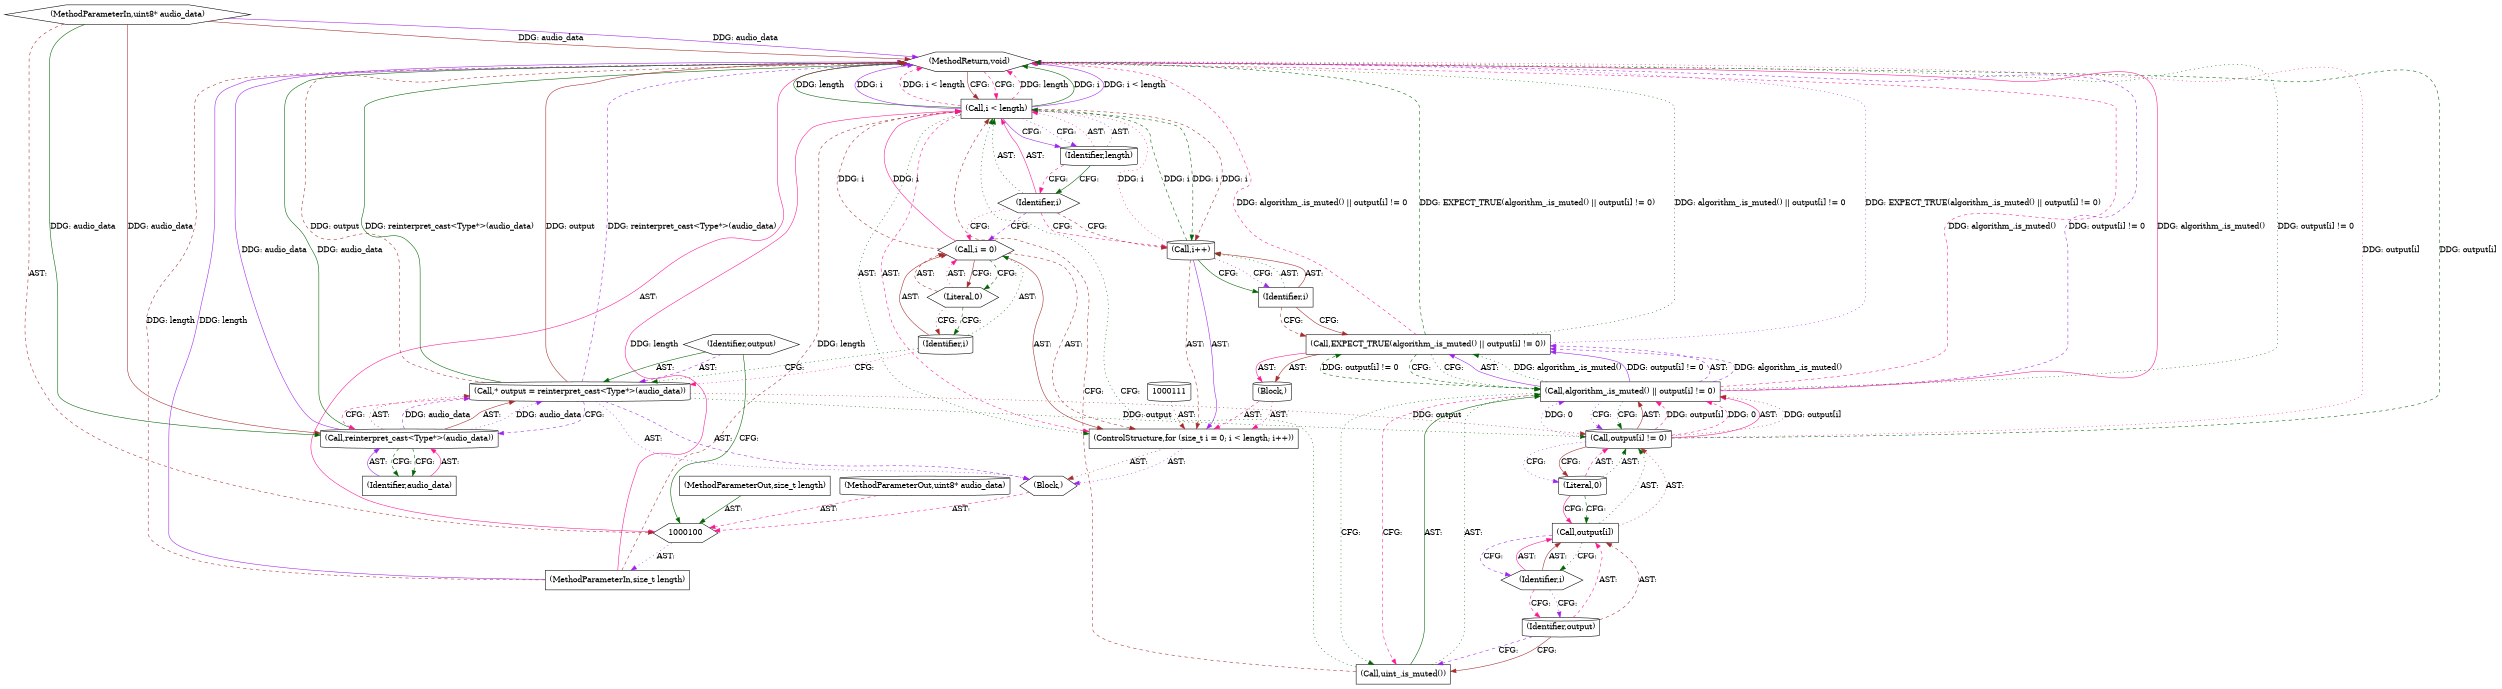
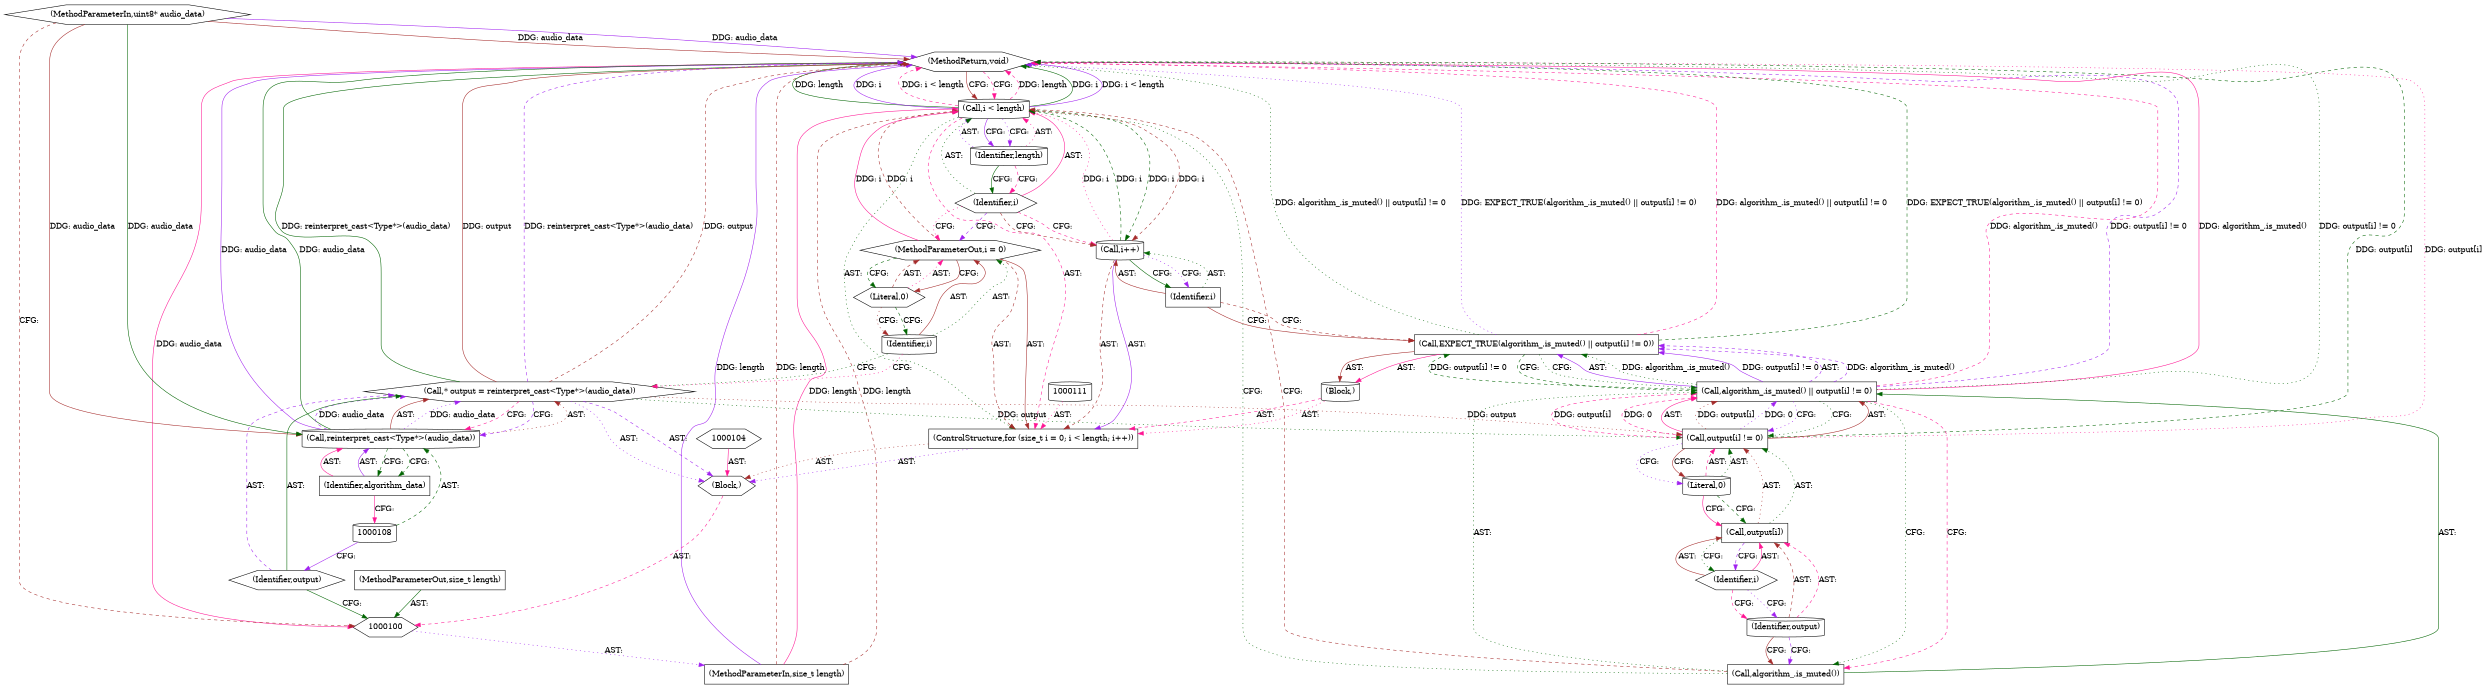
  digraph {
    node [shape=cylinder]
    edge [color=darkgreen style=dashed]
    n1 [label="(MethodReturn,void)" shape=hexagon]
-   n2 [label="(Call,i < length)" shape=box]
+   n2 [label="(Call,i < length)"]
    1000100 [shape=hexagon]
    n4 [label="(ControlStructure,for (size_t i = 0; i < length; i++))" shape=box]
    n5 [label="(Identifier,length)"]
    n6 [label="(Call,i++)"]
    n7 [label="(MethodParameterIn,size_t length)" shape=box]
    n8 [label="(MethodParameterIn,uint8* audio_data)" shape=hexagon]
    n9 [label="(Call,reinterpret_cast<Type*>(audio_data))"]
-   n10 [label="(Call,* output = reinterpret_cast<Type*>(audio_data))"]
-   n11 [label="(Identifier,audio_data)" shape=box]
-   n12 [label="(MethodParameterOut,uint8* audio_data)"]
+   n10 [label="(Call,* output = reinterpret_cast<Type*>(audio_data))" shape=hexagon]
+   n11 [label="(Identifier,algorithm_data)" shape=box]
    n13 [label="(MethodParameterOut,size_t length)" shape=box]
    n14 [label="(Block,)" shape=hexagon]
    n15 [label="(Identifier,output)" shape=hexagon]
-   n16 [label="(Call,output[i] != 0)"]
+   n16 [label="(Call,output[i] != 0)" shape=box]
+   1000108
    n18 [label="(Call,algorithm_.is_muted() || output[i] != 0)" shape=box]
    n19 [label="(Literal,0)"]
-   n20 [label="(Call,i = 0)" shape=hexagon]
+   n20 [label="(MethodParameterOut,i = 0)" shape=hexagon]
    n21 [label="(Literal,0)" shape=hexagon]
    n22 [label="(Identifier,i)"]
    n23 [label="(Identifier,i)" shape=hexagon]
    n24 [label="(Identifier,i)" shape=box]
    n25 [label="(Call,EXPECT_TRUE(algorithm_.is_muted() || output[i] != 0))" shape=box]
    n26 [label="(Block,)"]
-   n27 [label="(Call,uint_.is_muted())" shape=box]
+   n27 [label="(Call,algorithm_.is_muted())" shape=box]
    n28 [label="(Call,output[i])" shape=box]
    n29 [label="(Identifier,i)" shape=hexagon]
    n30 [label="(Identifier,output)"]
+   1000104 [shape=hexagon]
    1000111
    n1 -> n2 [color=brown label="CFG: " style=solid]
    n1 -> n2 [color=deeppink label="CFG: "]
-   n1 -> 1000100 [color=deeppink label="AST: " style=solid]
+   n1 -> 1000100 [color=deeppink label="DDG: audio_data" style=solid]
    n2 -> n1 [color=deeppink label="DDG: length"]
    n2 -> n1 [label="DDG: i" style=solid]
    n2 -> n1 [color=purple label="DDG: i < length" style=solid]
    n2 -> n1 [label="DDG: length" style=solid]
    n2 -> n1 [color=purple label="DDG: i" style=solid]
    n2 -> n1 [color=deeppink label="DDG: i < length"]
    n2 -> n4 [color=deeppink label="AST: "]
    n2 -> n4 [label="AST: " style=dotted]
    n2 -> n5 [color=purple label="CFG: " style=solid]
    n2 -> n5 [color=purple label="CFG: " style=dotted]
    n2 -> n6 [label="DDG: i"]
    n2 -> n6 [color=brown label="DDG: i"]
    1000100 -> n7 [color=purple label="AST: " style=dotted]
    n4 -> n14 [color=brown label="AST: " style=dotted]
    n4 -> n14 [color=purple label="AST: " style=dotted]
    n5 -> n2 [color=deeppink label="AST: " style=dotted]
    n5 -> n2 [color=purple label="AST: " style=dotted]
    n5 -> n23 [color=deeppink label="CFG: "]
    n5 -> n23 [label="CFG: " style=solid]
    n6 -> n2 [color=deeppink label="DDG: i" style=dotted]
    n6 -> n2 [label="DDG: i"]
    n6 -> n4 [color=purple label="AST: " style=solid]
    n6 -> n4 [color=brown label="AST: "]
    n6 -> n24 [label="CFG: " style=solid]
    n6 -> n24 [color=purple label="CFG: " style=dotted]
    n7 -> n1 [color=purple label="DDG: length" style=solid]
    n7 -> n1 [color=brown label="DDG: length"]
    n7 -> n2 [color=deeppink label="DDG: length" style=solid]
    n7 -> n2 [color=brown label="DDG: length"]
    n8 -> n1 [color=purple label="DDG: audio_data" style=solid]
    n8 -> n1 [color=brown label="DDG: audio_data" style=solid]
-   n8 -> 1000100 [color=brown label="AST: "]
+   n8 -> 1000100 [color=brown label="CFG: "]
    n8 -> n9 [color=brown label="DDG: audio_data" style=solid]
    n8 -> n9 [label="DDG: audio_data" style=solid]
    n9 -> n1 [color=purple label="DDG: audio_data" style=solid]
    n9 -> n1 [label="DDG: audio_data" style=solid]
    n9 -> n10 [color=brown label="AST: " style=dotted]
    n9 -> n10 [color=purple label="DDG: audio_data"]
    n9 -> n10 [color=brown label="AST: " style=solid]
    n9 -> n10 [color=purple label="DDG: audio_data" style=dotted]
    n9 -> n11 [label="CFG: "]
    n9 -> n11 [label="CFG: "]
    n10 -> n1 [label="DDG: reinterpret_cast<Type*>(audio_data)" style=solid]
    n10 -> n1 [color=brown label="DDG: output" style=solid]
    n10 -> n1 [color=purple label="DDG: reinterpret_cast<Type*>(audio_data)"]
    n10 -> n1 [color=brown label="DDG: output"]
    n10 -> n9 [color=deeppink label="CFG: "]
    n10 -> n9 [color=purple label="CFG: "]
    n10 -> n14 [color=purple label="AST: "]
    n10 -> n14 [color=purple label="AST: " style=dotted]
    n10 -> n16 [label="DDG: output" style=dotted]
    n10 -> n16 [color=brown label="DDG: output" style=dotted]
    n11 -> n9 [color=deeppink label="AST: " style=solid]
    n11 -> n9 [color=purple label="AST: " style=solid]
-   n12 -> 1000100 [color=deeppink label="AST: "]
+   n11 -> 1000108 [color=deeppink label="CFG: " style=solid]
    n13 -> 1000100 [label="AST: " style=solid]
    n14 -> 1000100 [color=deeppink label="AST: "]
    n15 -> 1000100 [label="CFG: " style=solid]
    n15 -> n10 [color=purple label="AST: "]
    n15 -> n10 [label="AST: " style=solid]
    n16 -> n1 [color=deeppink label="DDG: output[i]" style=dotted]
    n16 -> n1 [label="DDG: output[i]"]
    n16 -> n18 [color=brown label="AST: " style=solid]
    n16 -> n18 [color=deeppink label="DDG: output[i]"]
    n16 -> n18 [color=deeppink label="DDG: 0"]
    n16 -> n18 [color=deeppink label="AST: " style=solid]
    n16 -> n18 [color=brown label="DDG: output[i]" style=dotted]
    n16 -> n18 [color=purple label="DDG: 0" style=dotted]
    n16 -> n19 [color=purple label="CFG: " style=dotted]
    n16 -> n19 [color=brown label="CFG: " style=solid]
+   1000108 -> n9 [label="AST: "]
+   1000108 -> n15 [color=purple label="CFG: " style=solid]
    n18 -> n1 [color=deeppink label="DDG: algorithm_.is_muted()"]
    n18 -> n1 [color=purple label="DDG: output[i] != 0"]
    n18 -> n1 [color=deeppink label="DDG: algorithm_.is_muted()" style=solid]
    n18 -> n1 [label="DDG: output[i] != 0" style=dotted]
    n18 -> n16 [label="CFG: " style=dotted]
    n18 -> n16 [color=purple label="CFG: " style=dotted]
    n18 -> n25 [color=purple label="AST: " style=solid]
    n18 -> n25 [label="DDG: algorithm_.is_muted()" style=dotted]
    n18 -> n25 [color=purple label="DDG: output[i] != 0" style=solid]
    n18 -> n25 [color=purple label="AST: "]
    n18 -> n25 [color=purple label="DDG: algorithm_.is_muted()"]
    n18 -> n25 [label="DDG: output[i] != 0"]
    n18 -> n27 [label="CFG: " style=dotted]
    n18 -> n27 [color=deeppink label="CFG: "]
    n19 -> n16 [color=deeppink label="AST: "]
    n19 -> n16 [label="AST: " style=dotted]
    n19 -> n28 [color=deeppink label="CFG: " style=solid]
    n19 -> n28 [label="CFG: "]
    n20 -> n2 [color=brown label="DDG: i"]
    n20 -> n2 [color=deeppink label="DDG: i" style=solid]
    n20 -> n4 [color=brown label="AST: "]
    n20 -> n4 [color=brown label="AST: " style=solid]
    n20 -> n21 [color=brown label="CFG: " style=solid]
    n20 -> n21 [label="CFG: "]
    n21 -> n20 [color=brown label="AST: "]
    n21 -> n20 [color=deeppink label="AST: " style=dotted]
    n21 -> n22 [color=brown label="CFG: " style=dotted]
    n21 -> n22 [label="CFG: "]
    n22 -> n10 [label="CFG: " style=dotted]
    n22 -> n10 [color=deeppink label="CFG: " style=dotted]
    n22 -> n20 [label="AST: " style=dotted]
    n22 -> n20 [color=brown label="AST: " style=solid]
    n23 -> n2 [label="AST: " style=dotted]
    n23 -> n2 [color=deeppink label="AST: " style=solid]
    n23 -> n6 [color=deeppink label="CFG: "]
    n23 -> n6 [color=brown label="CFG: "]
    n23 -> n20 [color=deeppink label="CFG: " style=dotted]
    n23 -> n20 [color=purple label="CFG: "]
    n24 -> n6 [label="AST: " style=dotted]
    n24 -> n6 [color=brown label="AST: " style=solid]
    n24 -> n25 [color=brown label="CFG: " style=solid]
    n24 -> n25 [color=brown label="CFG: "]
    n25 -> n1 [label="DDG: algorithm_.is_muted() || output[i] != 0" style=dotted]
    n25 -> n1 [color=purple label="DDG: EXPECT_TRUE(algorithm_.is_muted() || output[i] != 0)" style=dotted]
    n25 -> n1 [color=deeppink label="DDG: algorithm_.is_muted() || output[i] != 0"]
    n25 -> n1 [label="DDG: EXPECT_TRUE(algorithm_.is_muted() || output[i] != 0)"]
    n25 -> n18 [label="CFG: " style=dotted]
    n25 -> n18 [label="CFG: "]
    n25 -> n26 [color=brown label="AST: " style=solid]
    n25 -> n26 [color=deeppink label="AST: " style=solid]
    n26 -> n4 [color=deeppink label="AST: "]
    n26 -> n4 [color=deeppink label="AST: " style=dotted]
    n27 -> n2 [label="CFG: " style=dotted]
    n27 -> n2 [color=brown label="CFG: "]
    n27 -> n18 [label="AST: " style=solid]
    n27 -> n18 [label="AST: " style=dotted]
    n28 -> n16 [label="AST: " style=dotted]
    n28 -> n16 [color=brown label="AST: " style=dotted]
    n28 -> n29 [label="CFG: " style=dotted]
    n28 -> n29 [color=purple label="CFG: "]
    n29 -> n28 [color=deeppink label="AST: " style=solid]
    n29 -> n28 [color=brown label="AST: " style=solid]
    n29 -> n30 [color=purple label="CFG: " style=dotted]
    n29 -> n30 [color=deeppink label="CFG: "]
    n30 -> n27 [color=purple label="CFG: "]
    n30 -> n27 [color=brown label="CFG: " style=solid]
    n30 -> n28 [color=brown label="AST: "]
    n30 -> n28 [color=deeppink label="AST: "]
-   1000111 -> n4 [color=brown label="AST: " style=dotted]
+   1000104 -> n14 [color=deeppink label="AST: " style=solid]
+   1000111 -> n4 [color=deeppink label="AST: " style=dotted]
  }
